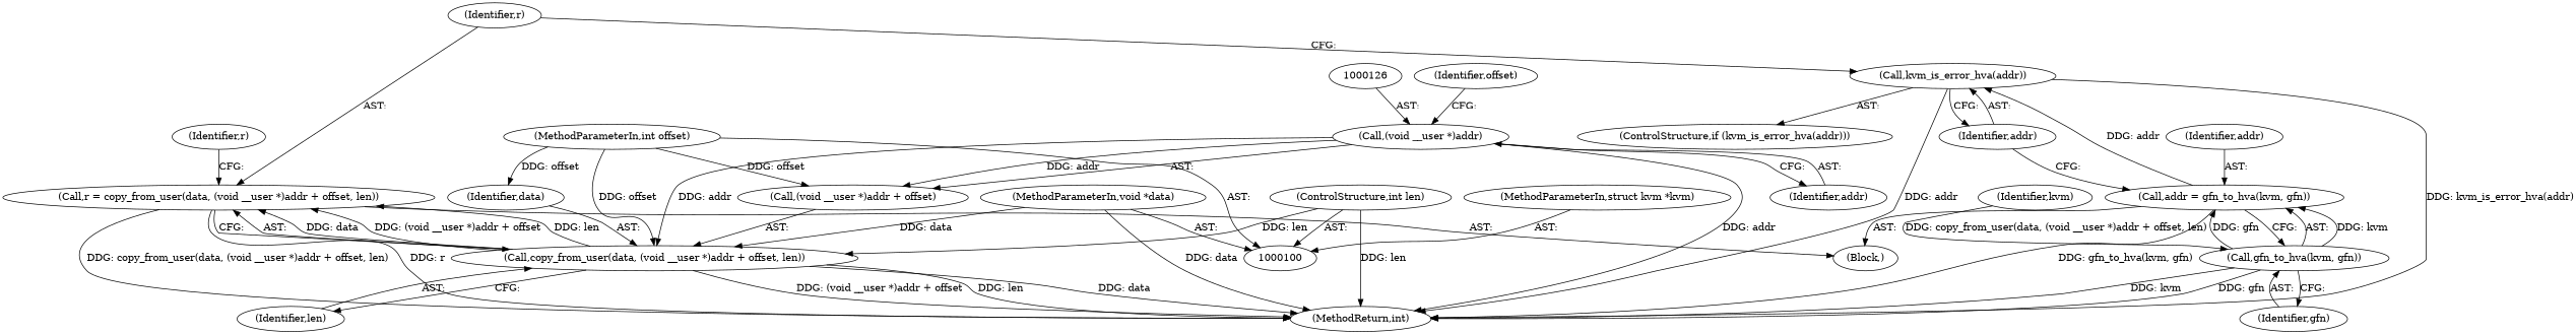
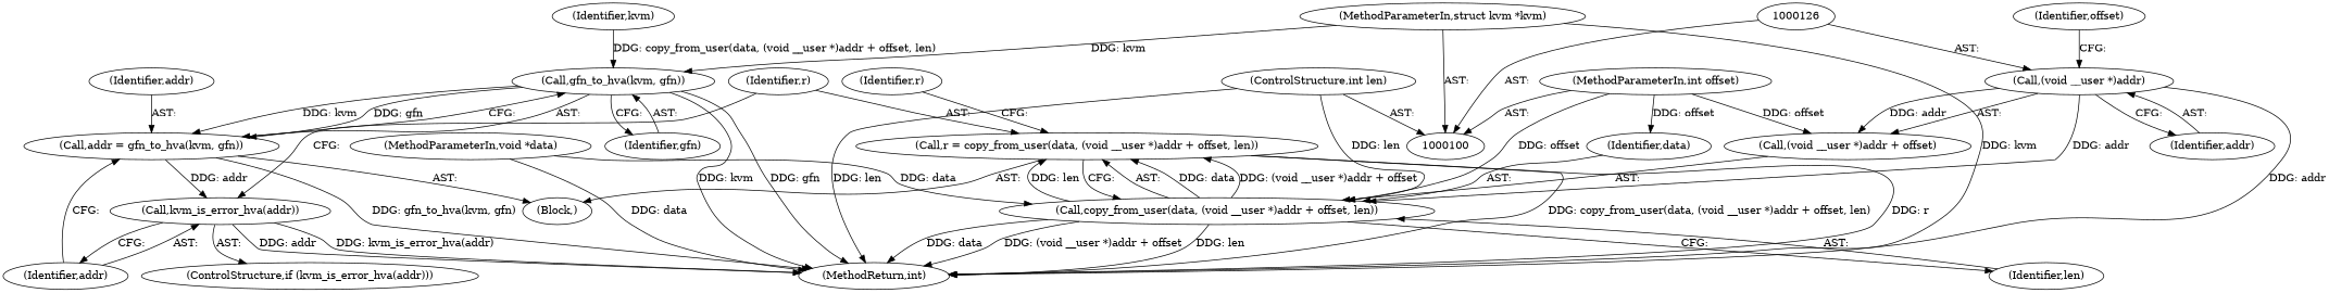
  digraph {
    n1 [label="(Call,r = copy_from_user(data, (void __user *)addr + offset, len))"]
    n2 [label="(Call,copy_from_user(data, (void __user *)addr + offset, len))"]
    n3 [label="(MethodReturn,int)"]
    n4 [label="(Block,)"]
    n5 [label="(Identifier,len)"]
    n6 [label="(MethodParameterIn,void *data)"]
    1000100
    n8 [label="(Call,(void __user *)addr)"]
    n9 [label="(Call,(void __user *)addr + offset)"]
    n10 [label="(Identifier,addr)"]
    n11 [label="(Call,kvm_is_error_hva(addr))"]
    n12 [label="(Identifier,addr)"]
    n13 [label="(ControlStructure,if (kvm_is_error_hva(addr)))"]
    n14 [label="(Call,addr = gfn_to_hva(kvm, gfn))"]
    n15 [label="(Call,gfn_to_hva(kvm, gfn))"]
    n16 [label="(Identifier,gfn)"]
    n17 [label="(MethodParameterIn,struct kvm *kvm)"]
    n18 [label="(MethodParameterIn,int offset)"]
    n19 [label="(Identifier,data)"]
    n20 [label="(ControlStructure,int len)"]
    n21 [label="(Identifier,offset)"]
    n22 [label="(Identifier,r)"]
    n23 [label="(Identifier,addr)"]
    n24 [label="(Identifier,r)"]
    n25 [label="(Identifier,kvm)"]
    1000126
    n1 -> n2 [label="CFG: "]
    n1 -> n3 [label="DDG: copy_from_user(data, (void __user *)addr + offset, len)"]
    n1 -> n3 [label="DDG: r"]
    n1 -> n4 [label="AST: "]
    n2 -> n1 [label="AST: "]
    n2 -> n1 [label="DDG: data"]
    n2 -> n1 [label="DDG: (void __user *)addr + offset"]
    n2 -> n1 [label="DDG: len"]
    n2 -> n3 [label="DDG: data"]
    n2 -> n3 [label="DDG: (void __user *)addr + offset"]
    n2 -> n3 [label="DDG: len"]
    n2 -> n5 [label="CFG: "]
    n5 -> n2 [label="AST: "]
    n6 -> n2 [label="DDG: data"]
    n6 -> n3 [label="DDG: data"]
-   n6 -> 1000100 [label="AST: "]
+   1000126 -> 1000100 [label="AST: "]
    n8 -> n2 [label="DDG: addr"]
    n8 -> n3 [label="DDG: addr"]
    n8 -> n9 [label="AST: "]
    n8 -> n9 [label="DDG: addr"]
    n8 -> n10 [label="CFG: "]
    n9 -> n2 [label="AST: "]
    n10 -> n8 [label="AST: "]
    n11 -> n3 [label="DDG: kvm_is_error_hva(addr)"]
    n11 -> n3 [label="DDG: addr"]
    n11 -> n12 [label="CFG: "]
    n11 -> n13 [label="AST: "]
    n12 -> n11 [label="AST: "]
    n12 -> n14 [label="CFG: "]
    n14 -> n3 [label="DDG: gfn_to_hva(kvm, gfn)"]
    n14 -> n4 [label="AST: "]
    n14 -> n11 [label="DDG: addr"]
    n14 -> n15 [label="CFG: "]
    n15 -> n3 [label="DDG: kvm"]
    n15 -> n3 [label="DDG: gfn"]
    n15 -> n14 [label="AST: "]
    n15 -> n14 [label="DDG: kvm"]
    n15 -> n14 [label="DDG: gfn"]
    n15 -> n16 [label="CFG: "]
    n16 -> n15 [label="AST: "]
+   n17 -> n3 [label="DDG: kvm"]
    n17 -> 1000100 [label="AST: "]
+   n17 -> n15 [label="DDG: kvm"]
    n18 -> n2 [label="DDG: offset"]
    n18 -> 1000100 [label="AST: "]
    n18 -> n9 [label="DDG: offset"]
    n18 -> n19 [label="DDG: offset"]
    n19 -> n2 [label="AST: "]
    n20 -> n2 [label="DDG: len"]
    n20 -> n3 [label="DDG: len"]
    n20 -> 1000100 [label="AST: "]
    n21 -> n8 [label="CFG: "]
    n22 -> n1 [label="AST: "]
    n22 -> n11 [label="CFG: "]
    n23 -> n14 [label="AST: "]
    n24 -> n1 [label="CFG: "]
    n25 -> n15 [label="DDG: copy_from_user(data, (void __user *)addr + offset, len)"]
    1000126 -> n8 [label="AST: "]
  }
